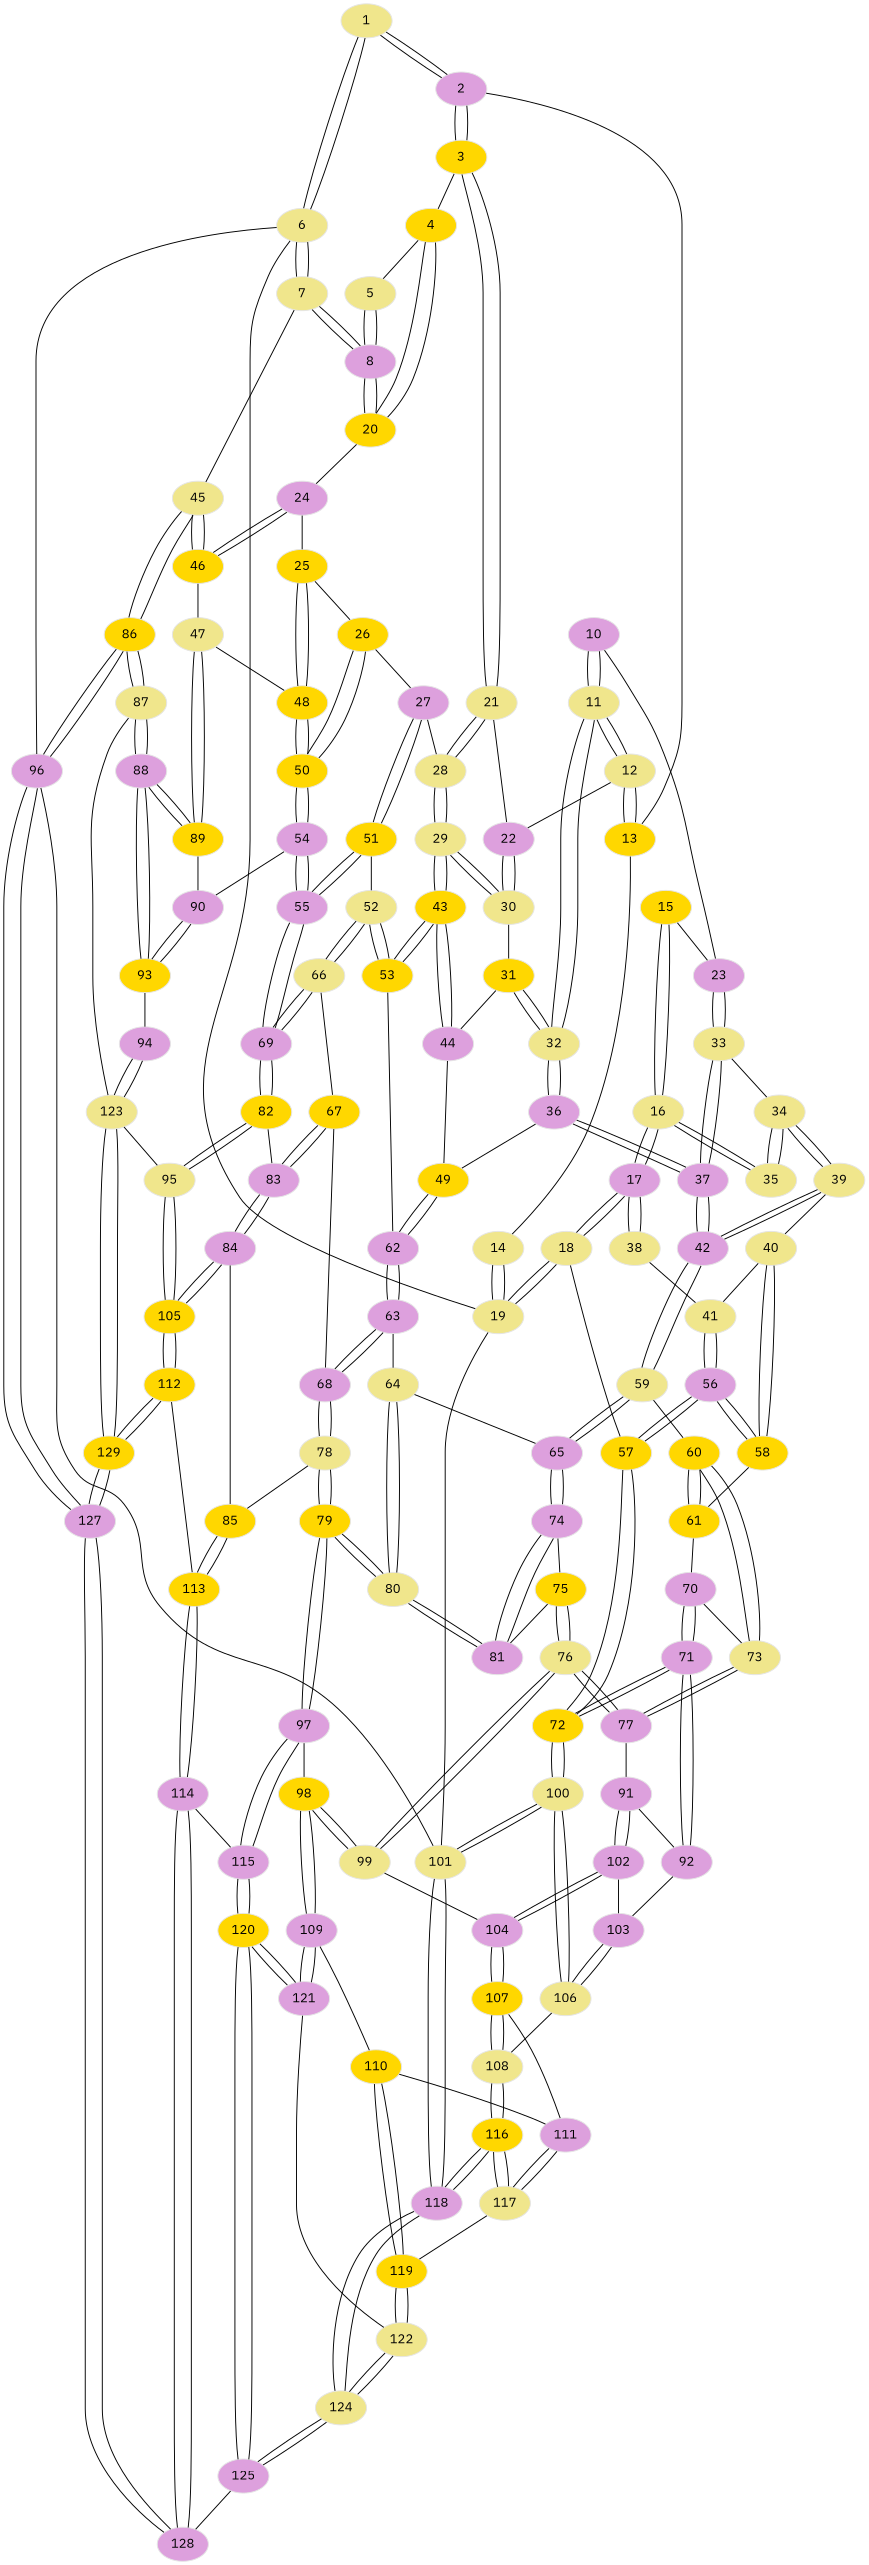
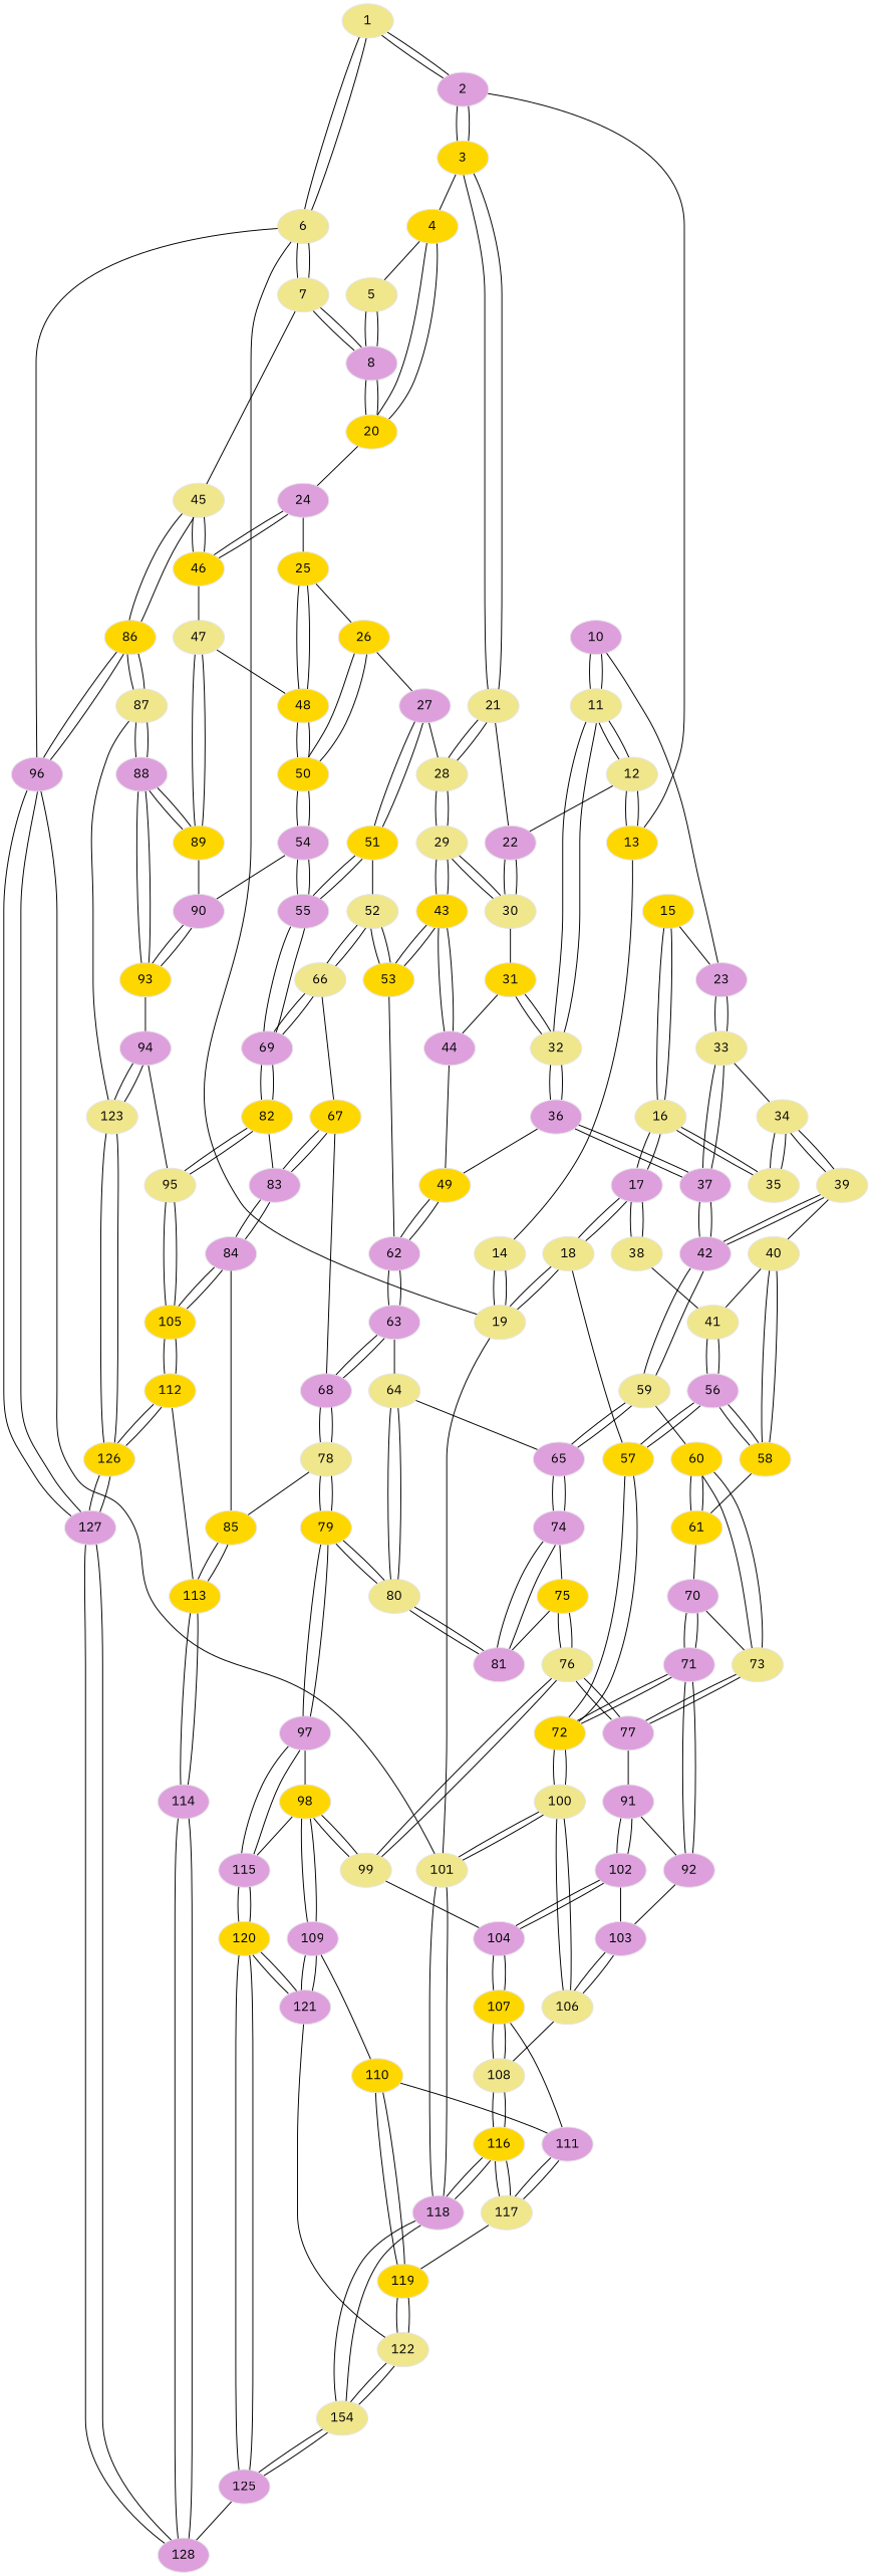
  graph {
    fontname="IBM Plex Sans"
    node [color=gray90 fillcolor=plum fontname="IBM Plex Sans" style=filled]
    edge [fontname="IBM Plex Sans"]
    1 [fillcolor=khaki]
    2
    6 [fillcolor=khaki]
    3 [fillcolor=gold]
    13 [fillcolor=gold]
    7 [fillcolor=khaki]
    19 [fillcolor=khaki]
    96
    4 [fillcolor=gold]
    21 [fillcolor=khaki]
    14 [fillcolor=khaki]
    5 [fillcolor=khaki]
    20 [fillcolor=gold]
    22
    28 [fillcolor=khaki]
    8
    24
    45 [fillcolor=khaki]
    101 [fillcolor=khaki]
    127
    46 [fillcolor=gold]
    86 [fillcolor=gold]
    11 [fillcolor=khaki]
    10
    23
    15 [fillcolor=gold]
    16 [fillcolor=khaki]
    12 [fillcolor=khaki]
    32 [fillcolor=khaki]
    33 [fillcolor=khaki]
    36
    30 [fillcolor=khaki]
    17
    35 [fillcolor=khaki]
    18 [fillcolor=khaki]
    38 [fillcolor=khaki]
    57 [fillcolor=gold]
    41 [fillcolor=khaki]
    72 [fillcolor=gold]
    118
    25 [fillcolor=gold]
    29 [fillcolor=khaki]
    31 [fillcolor=gold]
    34 [fillcolor=khaki]
    37
    26 [fillcolor=gold]
    48 [fillcolor=gold]
    47 [fillcolor=khaki]
    27
    50 [fillcolor=gold]
    51 [fillcolor=gold]
    54
    52 [fillcolor=khaki]
    55
    43 [fillcolor=gold]
    44
    53 [fillcolor=gold]
    49 [fillcolor=gold]
    39 [fillcolor=khaki]
    42
    40 [fillcolor=khaki]
    62
    59 [fillcolor=khaki]
    56
    58 [fillcolor=gold]
    61 [fillcolor=gold]
    60 [fillcolor=gold]
    65
    87 [fillcolor=khaki]
    89 [fillcolor=gold]
    90
    63
    66 [fillcolor=khaki]
    69
    67 [fillcolor=gold]
    93 [fillcolor=gold]
    82 [fillcolor=gold]
    100 [fillcolor=khaki]
    70
    73 [fillcolor=khaki]
    74
    77
    71
    64 [fillcolor=khaki]
    68
    80 [fillcolor=khaki]
    78 [fillcolor=khaki]
    81
    75 [fillcolor=gold]
    83
    84
    79 [fillcolor=gold]
    85 [fillcolor=gold]
    95 [fillcolor=khaki]
    92
    103
    106 [fillcolor=khaki]
    91
    76 [fillcolor=khaki]
    99 [fillcolor=khaki]
    104
    102
    97
    113 [fillcolor=gold]
    98 [fillcolor=gold]
    115
    105 [fillcolor=gold]
    112 [fillcolor=gold]
    114
    88
    123 [fillcolor=khaki]
-   126 [fillcolor=gold label=129]
+   126 [fillcolor=gold]
    94
    128
    109
    120 [fillcolor=gold]
    110 [fillcolor=gold]
    121
    107 [fillcolor=gold]
    108 [fillcolor=khaki]
-   124 [fillcolor=khaki]
+   124 [fillcolor=khaki label=154]
    111
    116 [fillcolor=gold]
    117 [fillcolor=khaki]
    119 [fillcolor=gold]
    122 [fillcolor=khaki]
    125
    1 -- 2
    1 -- 2
    1 -- 6
    1 -- 6
    2 -- 3
    2 -- 3
    2 -- 13
    6 -- 7
    6 -- 7
    6 -- 19
    6 -- 96
    3 -- 4
    3 -- 21
    3 -- 21
    13 -- 14
    7 -- 8
    7 -- 8
    7 -- 45
    19 -- 101
    96 -- 101
    96 -- 127
    96 -- 127
    4 -- 5
    4 -- 20
    4 -- 20
    21 -- 22
    21 -- 28
    21 -- 28
    14 -- 19
    14 -- 19
    5 -- 8
    5 -- 8
    20 -- 24
    22 -- 30
    22 -- 30
    28 -- 29
    28 -- 29
    8 -- 20
    8 -- 20
    24 -- 46
    24 -- 46
    24 -- 25
    45 -- 46
    45 -- 46
    45 -- 86
    45 -- 86
    101 -- 118
    101 -- 118
    127 -- 128
    127 -- 128
    46 -- 47
    86 -- 96
    86 -- 96
    86 -- 87
    86 -- 87
    11 -- 12
    11 -- 12
    11 -- 32
    11 -- 32
    10 -- 11
    10 -- 11
    10 -- 23
    23 -- 33
    23 -- 33
    15 -- 23
    15 -- 16
    15 -- 16
    16 -- 17
    16 -- 17
    16 -- 35
    16 -- 35
    12 -- 13
    12 -- 13
    12 -- 22
    32 -- 36
    32 -- 36
    33 -- 34
    33 -- 37
    33 -- 37
    36 -- 37
    36 -- 37
    36 -- 49
    30 -- 31
    17 -- 18
    17 -- 18
    17 -- 38
    17 -- 38
    18 -- 19
    18 -- 19
    18 -- 57
    38 -- 41
    57 -- 72
    57 -- 72
    41 -- 56
    41 -- 56
    72 -- 100
    72 -- 100
    118 -- 124
    118 -- 124
    25 -- 26
    25 -- 48
    25 -- 48
    29 -- 30
    29 -- 30
    29 -- 43
    29 -- 43
    31 -- 32
    31 -- 32
    31 -- 44
    34 -- 35
    34 -- 35
    34 -- 39
    34 -- 39
    37 -- 42
    37 -- 42
    26 -- 27
    26 -- 50
    26 -- 50
    48 -- 50
    48 -- 50
    47 -- 48
    47 -- 89
    47 -- 89
    27 -- 28
    27 -- 51
    27 -- 51
    50 -- 54
    50 -- 54
    51 -- 52
    51 -- 55
    51 -- 55
    54 -- 55
    54 -- 55
    54 -- 90
    52 -- 53
    52 -- 53
    52 -- 66
    52 -- 66
    55 -- 69
    55 -- 69
    43 -- 44
    43 -- 44
    43 -- 53
    43 -- 53
    44 -- 49
    53 -- 62
    49 -- 62
    49 -- 62
    39 -- 42
    39 -- 42
    39 -- 40
    42 -- 59
    42 -- 59
    40 -- 41
    40 -- 58
    40 -- 58
    62 -- 63
    62 -- 63
    59 -- 60
    59 -- 65
    59 -- 65
    56 -- 57
    56 -- 57
    56 -- 58
    56 -- 58
    58 -- 61
    61 -- 70
    60 -- 61
    60 -- 61
    60 -- 73
    60 -- 73
    65 -- 74
    65 -- 74
    87 -- 88
    87 -- 88
    87 -- 123
    89 -- 90
    90 -- 93
    90 -- 93
    63 -- 64
    63 -- 68
    63 -- 68
    66 -- 69
    66 -- 69
    66 -- 67
    69 -- 82
    69 -- 82
    67 -- 68
    67 -- 83
    67 -- 83
    93 -- 94
    82 -- 83
    82 -- 95
    82 -- 95
    100 -- 101
    100 -- 101
    100 -- 106
    100 -- 106
    70 -- 73
    70 -- 71
    70 -- 71
    73 -- 77
    73 -- 77
    74 -- 81
    74 -- 81
    74 -- 75
    77 -- 91
    71 -- 72
    71 -- 72
    71 -- 92
    71 -- 92
    64 -- 65
    64 -- 80
    64 -- 80
    68 -- 78
    68 -- 78
    80 -- 81
    80 -- 81
    78 -- 79
    78 -- 79
    78 -- 85
    75 -- 81
    75 -- 76
    75 -- 76
    83 -- 84
    83 -- 84
    84 -- 85
    84 -- 105
    84 -- 105
    79 -- 80
    79 -- 80
    79 -- 97
    79 -- 97
    85 -- 113
    85 -- 113
    95 -- 105
    95 -- 105
    92 -- 103
    103 -- 106
    103 -- 106
    106 -- 108
    91 -- 92
    91 -- 102
    91 -- 102
    76 -- 77
    76 -- 77
    76 -- 99
    76 -- 99
    99 -- 104
    104 -- 107
    104 -- 107
    102 -- 103
    102 -- 104
    102 -- 104
    97 -- 98
    97 -- 115
    97 -- 115
    113 -- 114
    113 -- 114
    98 -- 99
    98 -- 99
    98 -- 109
    98 -- 109
    115 -- 120
    115 -- 120
    105 -- 112
    105 -- 112
    112 -- 113
    112 -- 126
    112 -- 126
-   114 -- 115
+   98 -- 115
    114 -- 128
    114 -- 128
    88 -- 89
    88 -- 89
    88 -- 93
    88 -- 93
    123 -- 126
    123 -- 126
    126 -- 127
    126 -- 127
-   123 -- 95
+   94 -- 95
    94 -- 123
    94 -- 123
    109 -- 110
    109 -- 121
    109 -- 121
    120 -- 121
    120 -- 121
    120 -- 125
    120 -- 125
    110 -- 111
    110 -- 119
    110 -- 119
    121 -- 122
    107 -- 108
    107 -- 108
    107 -- 111
    108 -- 116
    108 -- 116
    124 -- 125
    124 -- 125
    111 -- 117
    111 -- 117
    116 -- 118
    116 -- 118
    116 -- 117
    116 -- 117
    117 -- 119
    119 -- 122
    119 -- 122
    122 -- 124
    122 -- 124
    125 -- 128
  }
